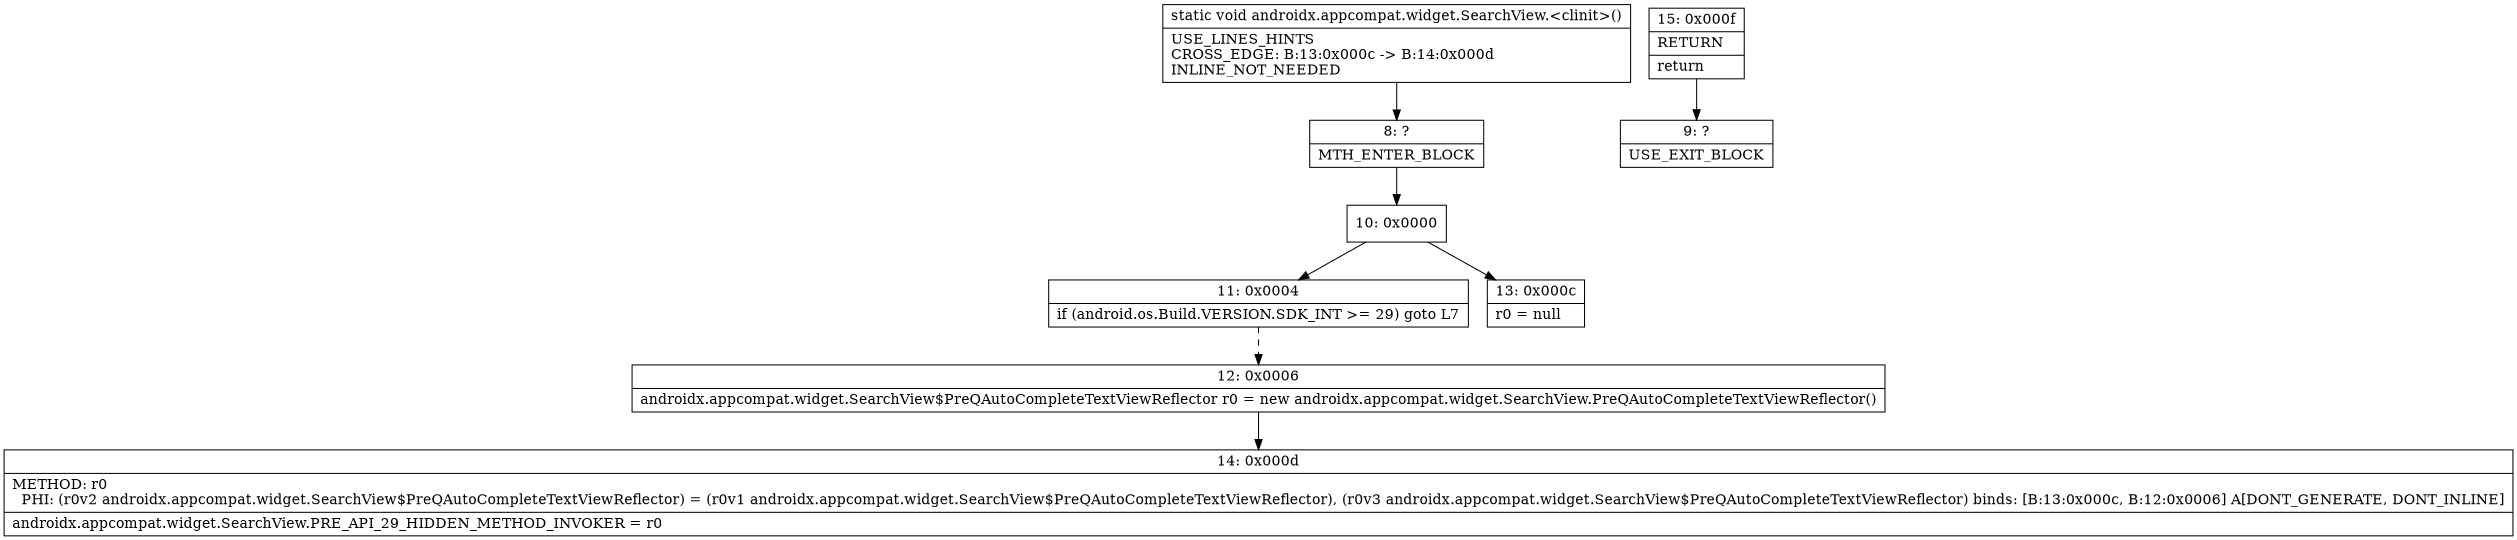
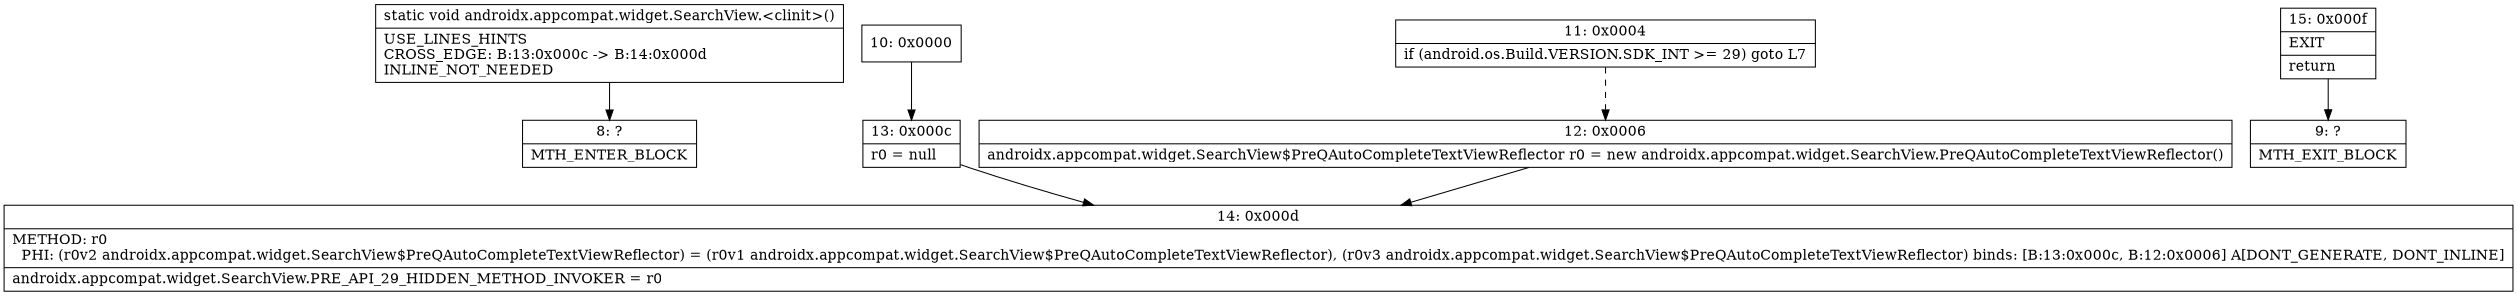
  digraph {
    node [shape=record]
    n1 [label="{8\:\ ?|MTH_ENTER_BLOCK\l}"]
    n2 [label="{10\:\ 0x0000}"]
    n3 [label="{11\:\ 0x0004|if (android.os.Build.VERSION.SDK_INT \>= 29) goto L7\l}"]
    n4 [label="{13\:\ 0x000c|r0 = null\l}"]
    n5 [label="{12\:\ 0x0006|androidx.appcompat.widget.SearchView$PreQAutoCompleteTextViewReflector r0 = new androidx.appcompat.widget.SearchView.PreQAutoCompleteTextViewReflector()\l}"]
    n6 [label="{14\:\ 0x000d|METHOD: r0 \l  PHI: (r0v2 androidx.appcompat.widget.SearchView$PreQAutoCompleteTextViewReflector) = (r0v1 androidx.appcompat.widget.SearchView$PreQAutoCompleteTextViewReflector), (r0v3 androidx.appcompat.widget.SearchView$PreQAutoCompleteTextViewReflector) binds: [B:13:0x000c, B:12:0x0006] A[DONT_GENERATE, DONT_INLINE]\l|androidx.appcompat.widget.SearchView.PRE_API_29_HIDDEN_METHOD_INVOKER = r0\l}"]
-   n7 [label="{15\:\ 0x000f|RETURN\l|return\l}"]
-   n8 [label="{9\:\ ?|USE_EXIT_BLOCK\l}"]
+   n7 [label="{15\:\ 0x000f|EXIT\l|return\l}"]
+   n8 [label="{9\:\ ?|MTH_EXIT_BLOCK\l}"]
    n9 [label="{static void androidx.appcompat.widget.SearchView.\<clinit\>()  | USE_LINES_HINTS\lCROSS_EDGE: B:13:0x000c \-\> B:14:0x000d\lINLINE_NOT_NEEDED\l}"]
-   n1 -> n2
-   n2 -> n3
    n2 -> n4
    n3 -> n5 [style=dashed]
+   n4 -> n6
    n5 -> n6
    n7 -> n8
    n9 -> n1
  }
